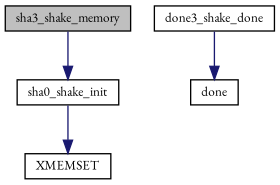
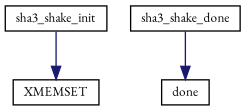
  digraph {
    fontname="EB Garamond"
    rankdir=TB
    node [color=black fillcolor=white fontname="EB Garamond" fontsize=10 shape=record style=filled]
    edge [color=midnightblue fontname="EB Garamond" fontsize=10 labelfontname=Helvetica labelfontsize=10 style=solid]
-   n1 [fillcolor=grey75 fontcolor=black height=0.2 label=sha3_shake_memory width=0.4]
-   n2 [height=0.2 label=sha0_shake_init width=0.4]
-   n3 [height=0.2 label=done3_shake_done width=0.4]
+   n2 [height=0.2 label=sha3_shake_init width=0.4]
+   n3 [height=0.2 label=sha3_shake_done width=0.4]
    n4 [height=0.2 label=done width=0.4]
    n5 [height=0.2 label=XMEMSET width=0.4]
-   n1 -> n2
    n2 -> n5
    n3 -> n4
  }
